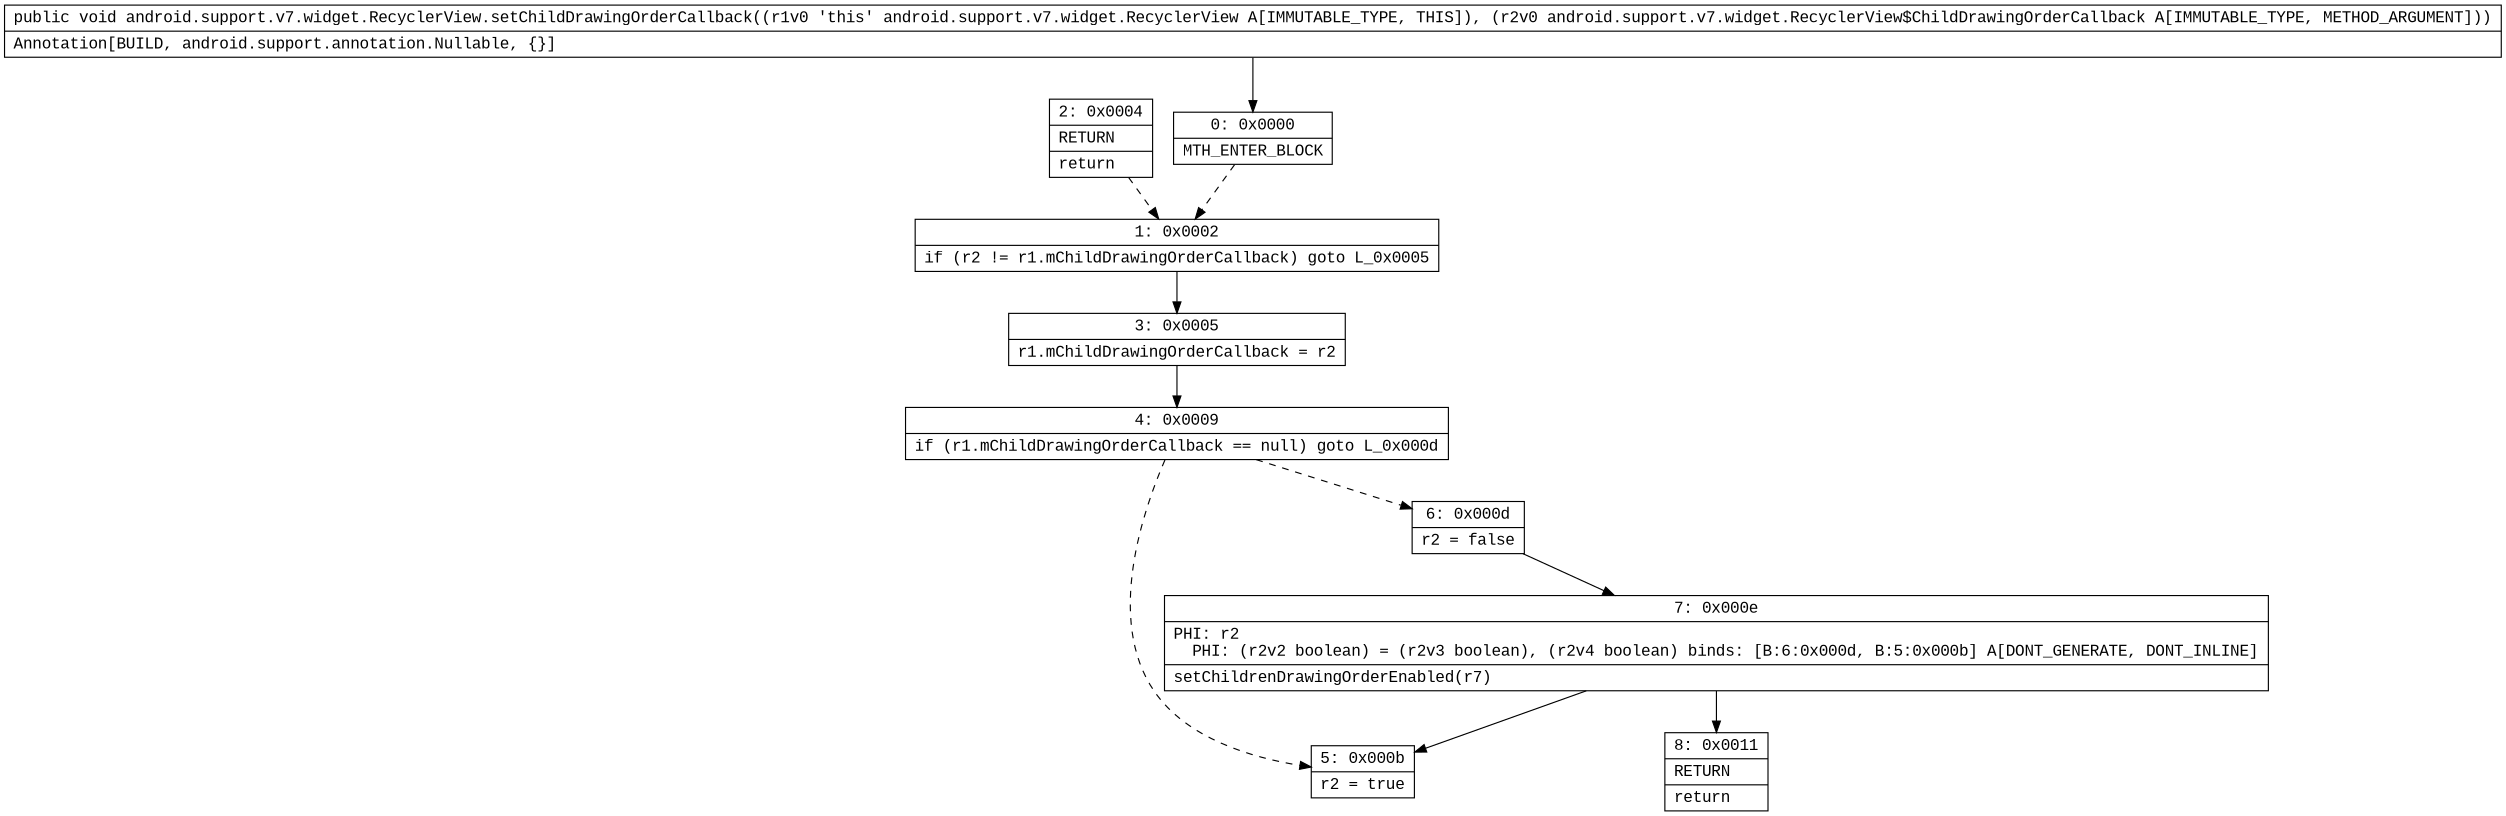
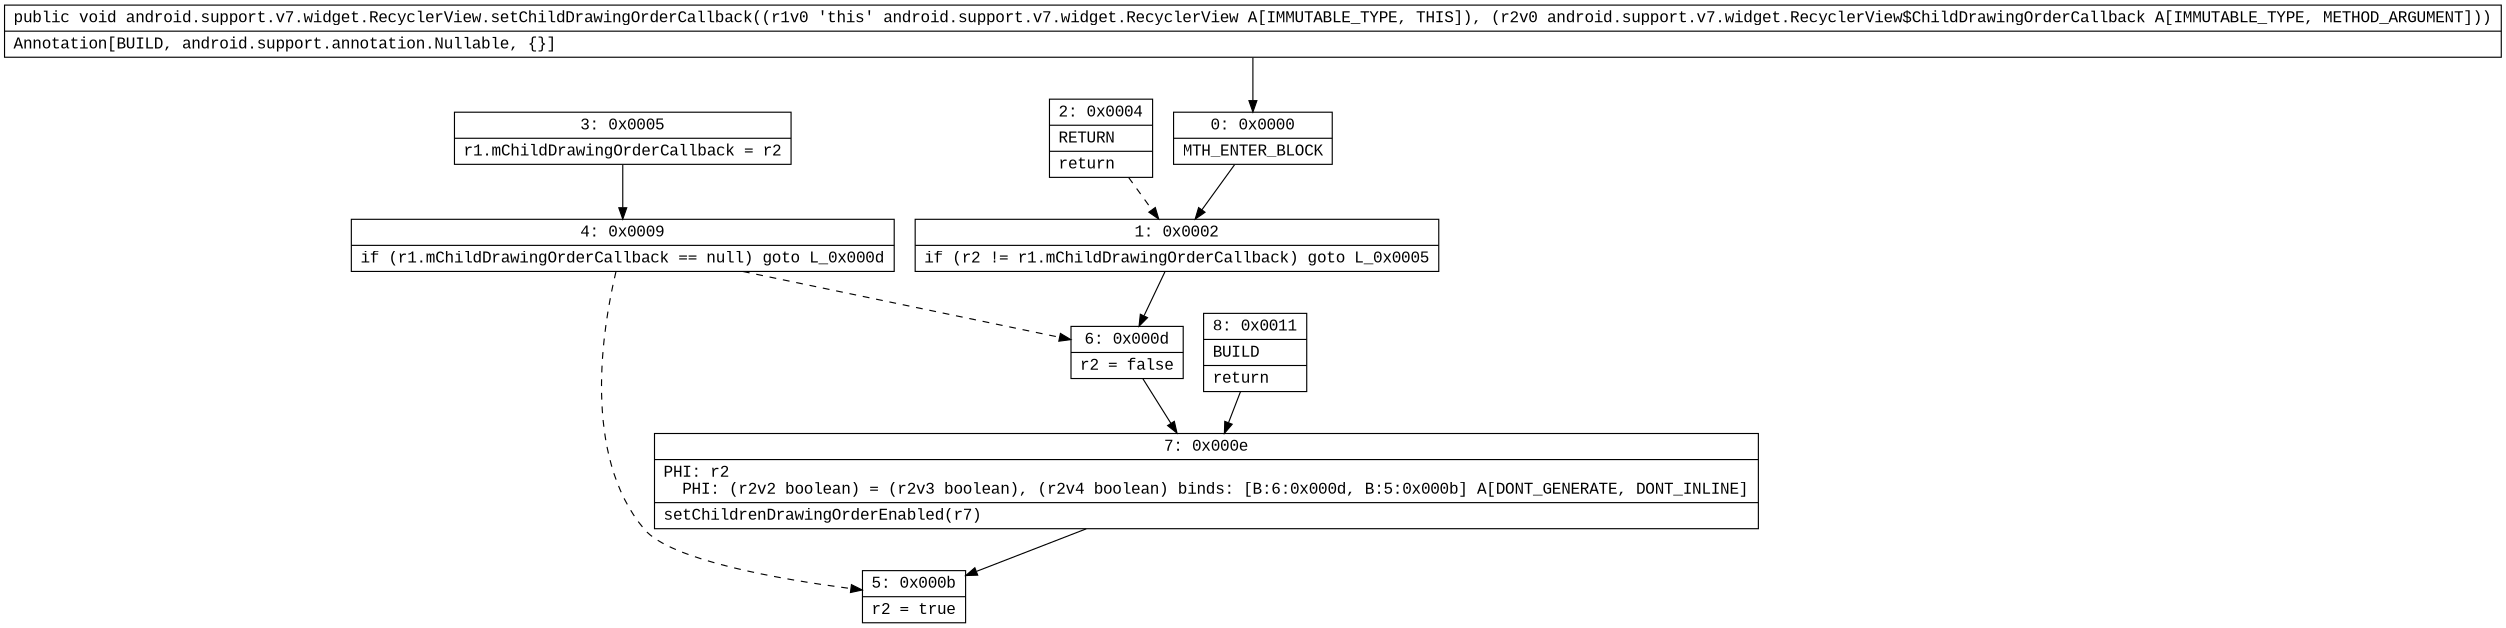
  digraph {
    fontname="Liberation Mono"
    node [fontname="Liberation Mono" shape=record]
    edge [fontname="Liberation Mono"]
    n1 [label="{0\:\ 0x0000|MTH_ENTER_BLOCK\l}"]
    n2 [label="{1\:\ 0x0002|if (r2 != r1.mChildDrawingOrderCallback) goto L_0x0005\l}"]
    n3 [label="{3\:\ 0x0005|r1.mChildDrawingOrderCallback = r2\l}"]
    n4 [label="{2\:\ 0x0004|RETURN\l|return\l}"]
    n5 [label="{4\:\ 0x0009|if (r1.mChildDrawingOrderCallback == null) goto L_0x000d\l}"]
    n6 [label="{5\:\ 0x000b|r2 = true\l}"]
    n7 [label="{6\:\ 0x000d|r2 = false\l}"]
    n8 [label="{7\:\ 0x000e|PHI: r2 \l  PHI: (r2v2 boolean) = (r2v3 boolean), (r2v4 boolean) binds: [B:6:0x000d, B:5:0x000b] A[DONT_GENERATE, DONT_INLINE]\l|setChildrenDrawingOrderEnabled(r7)\l}"]
-   n9 [label="{8\:\ 0x0011|RETURN\l|return\l}"]
+   n9 [label="{8\:\ 0x0011|BUILD\l|return\l}"]
    n10 [label="{public void android.support.v7.widget.RecyclerView.setChildDrawingOrderCallback((r1v0 'this' android.support.v7.widget.RecyclerView A[IMMUTABLE_TYPE, THIS]), (r2v0 android.support.v7.widget.RecyclerView$ChildDrawingOrderCallback A[IMMUTABLE_TYPE, METHOD_ARGUMENT]))  | Annotation[BUILD, android.support.annotation.Nullable, \{\}]\l}"]
-   n1 -> n2 [style=dashed]
-   n2 -> n3
+   n1 -> n2
+   n2 -> n7
    n3 -> n5
    n4 -> n2 [style=dashed]
    n5 -> n6 [style=dashed]
    n5 -> n7 [style=dashed]
    n7 -> n8
    n8 -> n6
-   n8 -> n9
+   n9 -> n8
    n10 -> n1
  }
